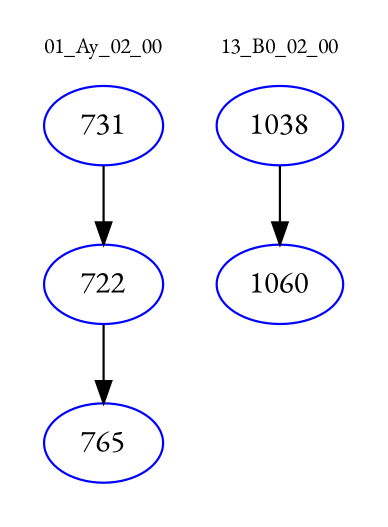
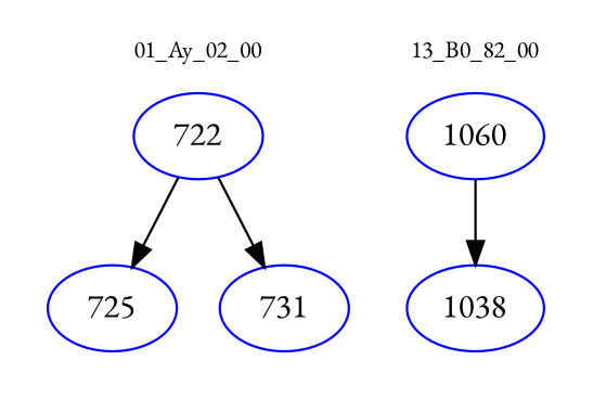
  digraph {
    fontname="EB Garamond"
    node [color=blue fontname="EB Garamond"]
    edge [color=black fontname="EB Garamond"]
    n1 [label=722]
-   n2 [label=765]
+   n2 [label=725]
    n3 [label=731]
    n4 [label=1038]
    n5 [label=1060]
    subgraph cluster_1 {
      color=white
      fontsize=10
      label="01_Ay_02_00"
      n1
      n2
      n3
    }
    subgraph cluster_2 {
      color=white
      fontsize=10
-     label="13_B0_02_00"
+     label="13_B0_82_00"
      n4
      n5
    }
    n1 -> n2
-   n3 -> n1
-   n4 -> n5
+   n1 -> n3
+   n5 -> n4
  }
